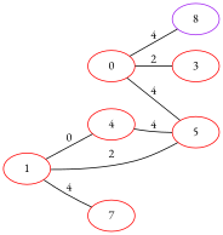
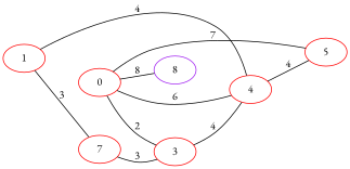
  graph {
    fontname="EB Garamond"
    rankdir=LR
    node [color=red fontname="EB Garamond" weight=1]
    edge [fontname="EB Garamond"]
    0
    4
    5
    n4 [color=purple label=8 weight=4]
    3
    1
    n7 [label=7]
-   0 -- 5 [label=4]
-   0 -- n4 [label=4]
+   0 -- 4 [label=6]
+   0 -- 5 [label=7]
+   0 -- n4 [label=8]
    0 -- 3 [label=2]
    4 -- 5 [label=4]
-   1 -- 4 [label=0]
-   1 -- 5 [label=2]
-   1 -- n7 [label=4]
+   3 -- 4 [label=4]
+   1 -- 4 [label=4]
+   1 -- n7 [label=3]
+   n7 -- 3 [label=3]
  }
